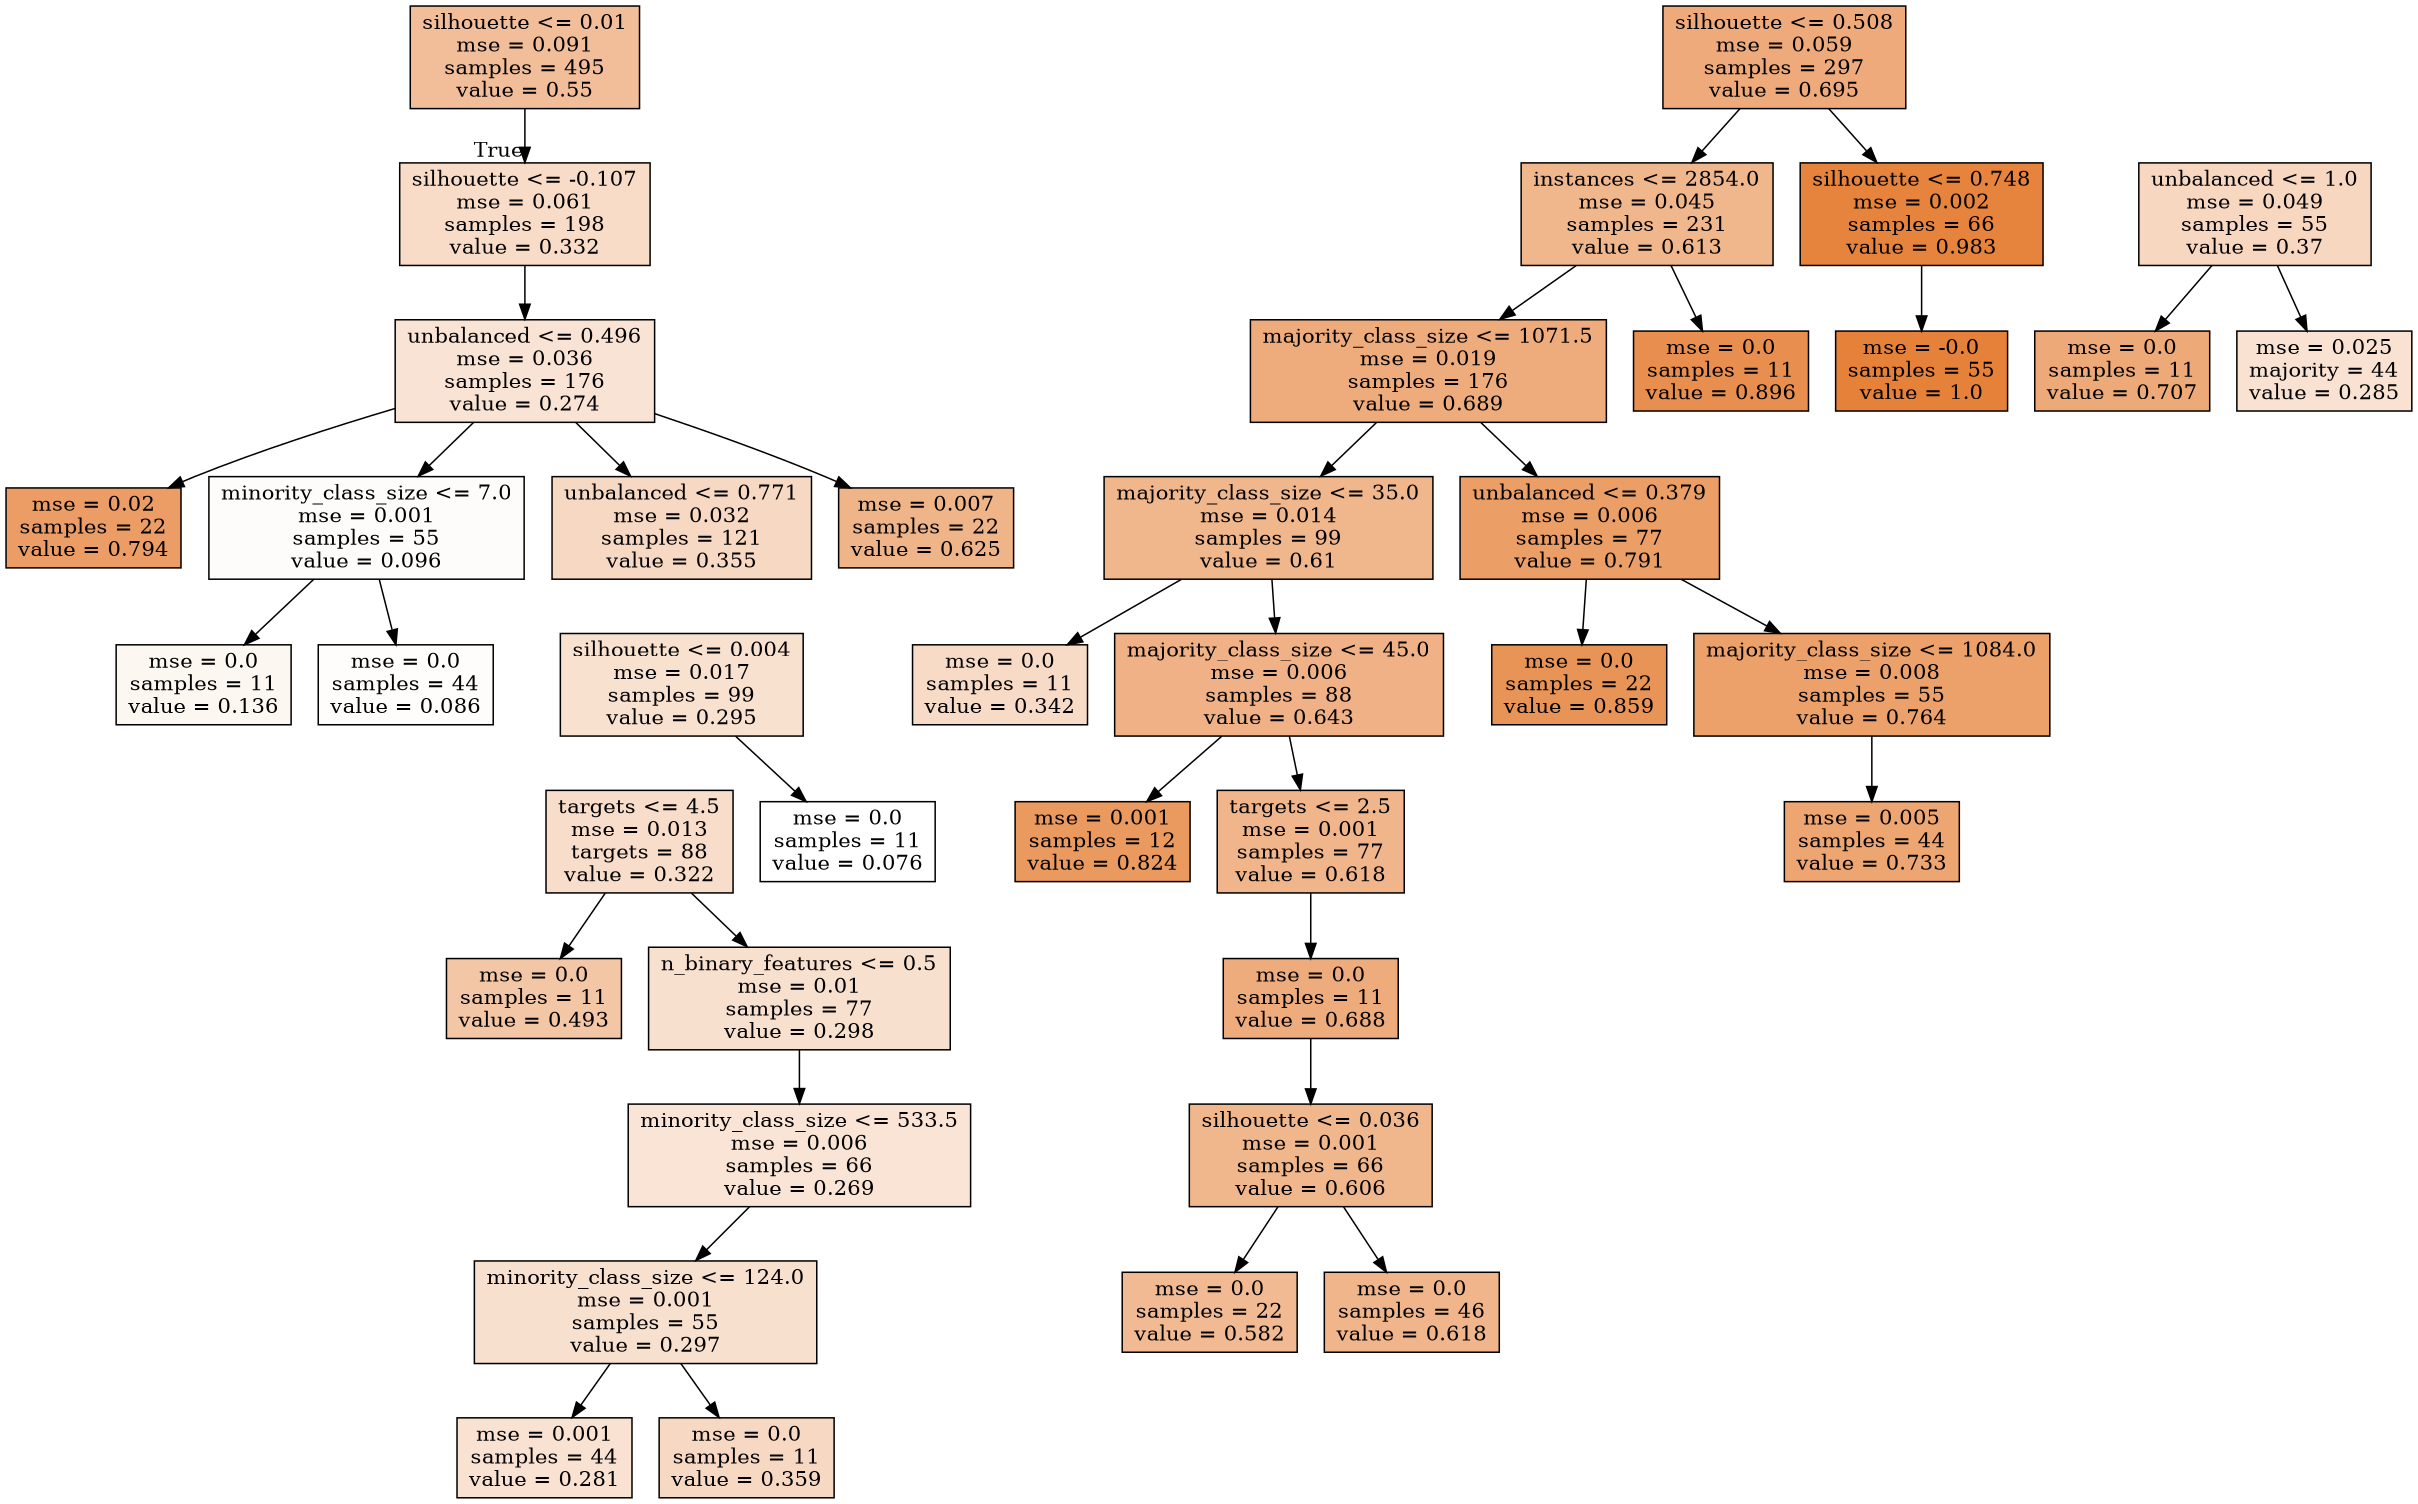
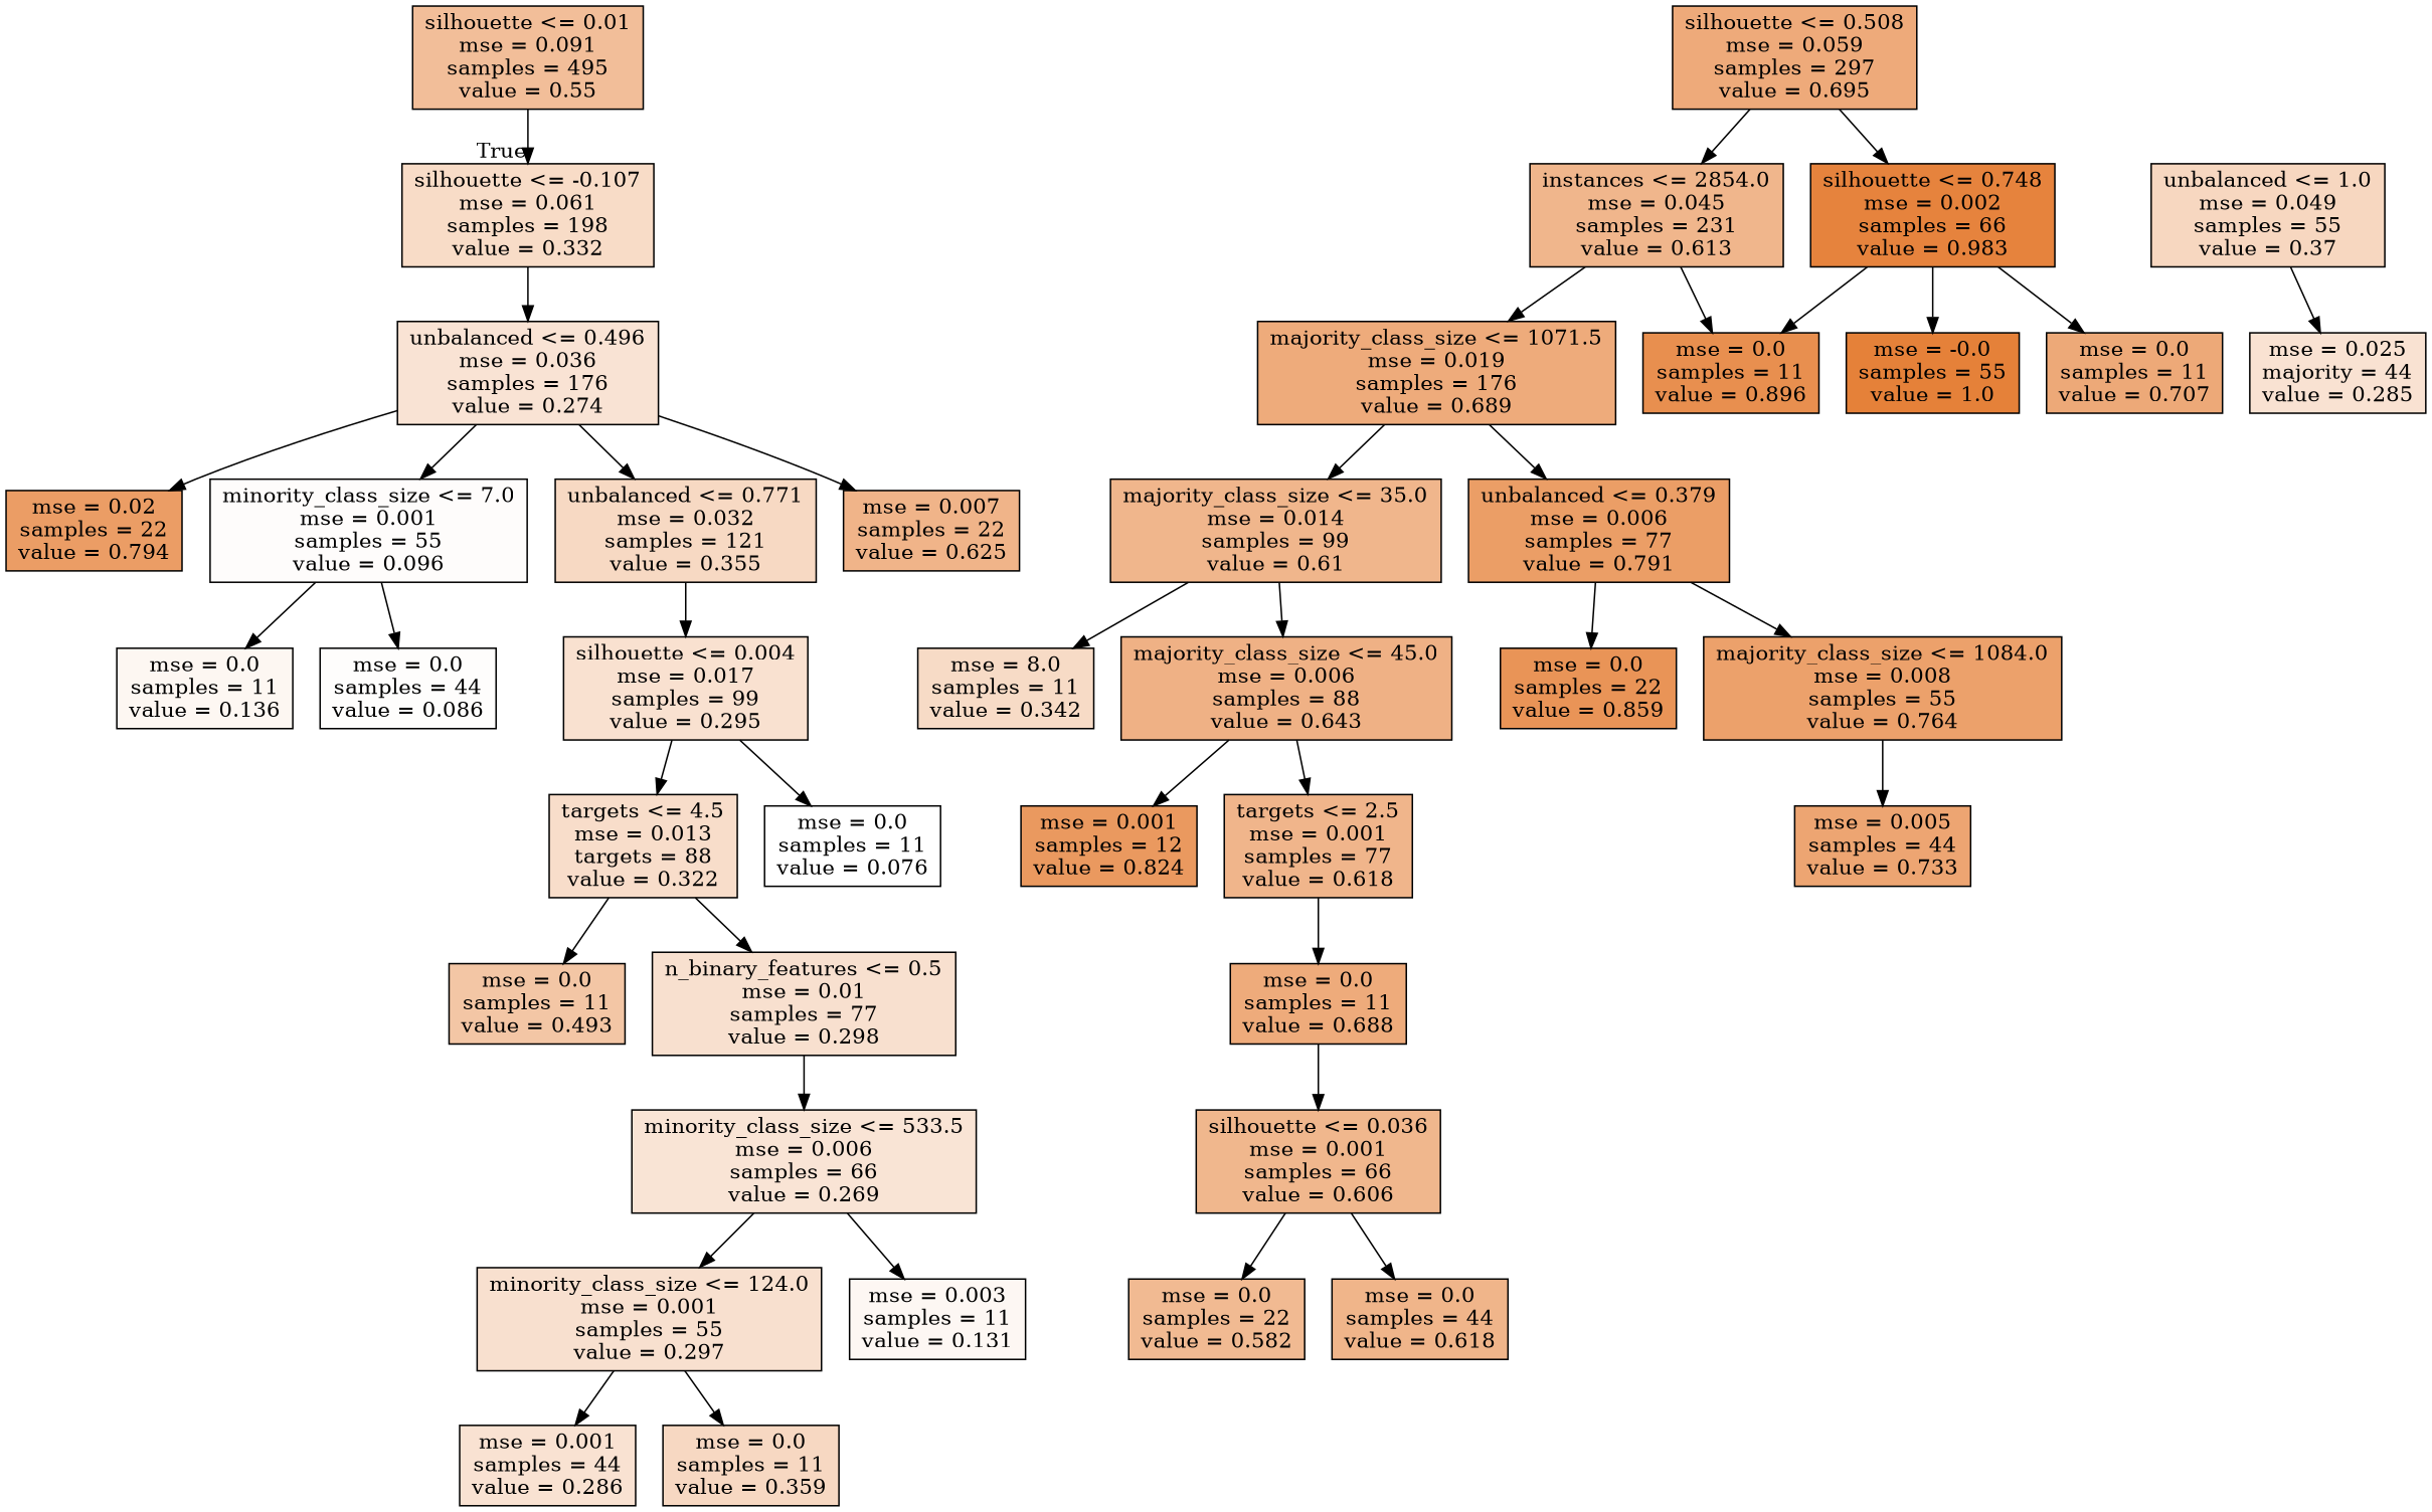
  digraph {
    node [color=black fillcolor="#e581393d" shape=box style=filled]
    n1 [fillcolor="#e5813983" label="silhouette <= 0.01\nmse = 0.091\nsamples = 495\nvalue = 0.55"]
    n2 [fillcolor="#e5813947" label="silhouette <= -0.107\nmse = 0.061\nsamples = 198\nvalue = 0.332"]
    n3 [fillcolor="#e5813937" label="unbalanced <= 0.496\nmse = 0.036\nsamples = 176\nvalue = 0.274"]
    n4 [fillcolor="#e58139ab" label="silhouette <= 0.508\nmse = 0.059\nsamples = 297\nvalue = 0.695"]
    n5 [fillcolor="#e5813994" label="instances <= 2854.0\nmse = 0.045\nsamples = 231\nvalue = 0.613"]
    n6 [fillcolor="#e58139fa" label="silhouette <= 0.748\nmse = 0.002\nsamples = 66\nvalue = 0.983"]
    n7 [fillcolor="#e58139c6" label="mse = 0.02\nsamples = 22\nvalue = 0.794"]
    n8 [fillcolor="#e5813905" label="minority_class_size <= 7.0\nmse = 0.001\nsamples = 55\nvalue = 0.096"]
    n9 [fillcolor="#e581394d" label="unbalanced <= 0.771\nmse = 0.032\nsamples = 121\nvalue = 0.355"]
    n10 [fillcolor="#e5813997" label="mse = 0.007\nsamples = 22\nvalue = 0.625"]
    n11 [fillcolor="#e5813910" label="mse = 0.0\nsamples = 11\nvalue = 0.136"]
    n12 [fillcolor="#e5813903" label="mse = 0.0\nsamples = 44\nvalue = 0.086"]
    n13 [fillcolor="#e581393c" label="silhouette <= 0.004\nmse = 0.017\nsamples = 99\nvalue = 0.295"]
    n14 [fillcolor="#e5813944" label="targets <= 4.5\nmse = 0.013\ntargets = 88\nvalue = 0.322"]
    n15 [fillcolor="#e5813900" label="mse = 0.0\nsamples = 11\nvalue = 0.076"]
    n16 [fillcolor="#e5813973" label="mse = 0.0\nsamples = 11\nvalue = 0.493"]
    n17 [label="n_binary_features <= 0.5\nmse = 0.01\nsamples = 77\nvalue = 0.298"]
    n18 [fillcolor="#e5813935" label="minority_class_size <= 533.5\nmse = 0.006\nsamples = 66\nvalue = 0.269"]
    n19 [label="minority_class_size <= 124.0\nmse = 0.001\nsamples = 55\nvalue = 0.297"]
-   n21 [fillcolor="#e5813939" label="mse = 0.001\nsamples = 44\nvalue = 0.281"]
+   n20 [fillcolor="#e581390f" label="mse = 0.003\nsamples = 11\nvalue = 0.131"]
+   n21 [fillcolor="#e5813939" label="mse = 0.001\nsamples = 44\nvalue = 0.286"]
    n22 [fillcolor="#e581394e" label="mse = 0.0\nsamples = 11\nvalue = 0.359"]
    n23 [fillcolor="#e58139a9" label="majority_class_size <= 1071.5\nmse = 0.019\nsamples = 176\nvalue = 0.689"]
    n24 [fillcolor="#e58139e2" label="mse = 0.0\nsamples = 11\nvalue = 0.896"]
    n25 [fillcolor="#e58139ff" label="mse = -0.0\nsamples = 55\nvalue = 1.0"]
    n26 [fillcolor="#e5813993" label="majority_class_size <= 35.0\nmse = 0.014\nsamples = 99\nvalue = 0.61"]
    n27 [fillcolor="#e58139c5" label="unbalanced <= 0.379\nmse = 0.006\nsamples = 77\nvalue = 0.791"]
    n28 [fillcolor="#e5813951" label="unbalanced <= 1.0\nmse = 0.049\nsamples = 55\nvalue = 0.37"]
    n29 [fillcolor="#e581393a" label="mse = 0.025\nmajority = 44\nvalue = 0.285"]
    n30 [fillcolor="#e58139ae" label="mse = 0.0\nsamples = 11\nvalue = 0.707"]
-   n31 [fillcolor="#e5813949" label="mse = 0.0\nsamples = 11\nvalue = 0.342"]
+   n31 [fillcolor="#e5813949" label="mse = 8.0\nsamples = 11\nvalue = 0.342"]
    n32 [fillcolor="#e581399d" label="majority_class_size <= 45.0\nmse = 0.006\nsamples = 88\nvalue = 0.643"]
    n33 [fillcolor="#e58139d8" label="mse = 0.0\nsamples = 22\nvalue = 0.859"]
    n34 [fillcolor="#e58139be" label="majority_class_size <= 1084.0\nmse = 0.008\nsamples = 55\nvalue = 0.764"]
    n35 [fillcolor="#e58139ce" label="mse = 0.001\nsamples = 12\nvalue = 0.824"]
    n36 [fillcolor="#e5813995" label="targets <= 2.5\nmse = 0.001\nsamples = 77\nvalue = 0.618"]
    n37 [fillcolor="#e58139a9" label="mse = 0.0\nsamples = 11\nvalue = 0.688"]
    n38 [fillcolor="#e5813992" label="silhouette <= 0.036\nmse = 0.001\nsamples = 66\nvalue = 0.606"]
    n39 [fillcolor="#e581398c" label="mse = 0.0\nsamples = 22\nvalue = 0.582"]
-   n40 [fillcolor="#e5813996" label="mse = 0.0\nsamples = 46\nvalue = 0.618"]
+   n40 [fillcolor="#e5813996" label="mse = 0.0\nsamples = 44\nvalue = 0.618"]
    n41 [fillcolor="#e58139b5" label="mse = 0.005\nsamples = 44\nvalue = 0.733"]
    n1 -> n2 [headlabel=True labelangle=45 labeldistance=2.5]
    n2 -> n3
    n3 -> n7
    n3 -> n8
    n3 -> n9
    n3 -> n10
    n4 -> n5
    n4 -> n6
    n5 -> n23
    n5 -> n24
+   n6 -> n24
    n6 -> n25
    n8 -> n11
    n8 -> n12
+   n9 -> n13
+   n13 -> n14
    n13 -> n15
    n14 -> n16
    n14 -> n17
    n17 -> n18
    n18 -> n19
+   n18 -> n20
    n19 -> n21
    n19 -> n22
    n23 -> n26
    n23 -> n27
    n26 -> n31
    n26 -> n32
    n27 -> n33
    n27 -> n34
    n28 -> n29
-   n28 -> n30
+   n6 -> n30
    n32 -> n35
    n32 -> n36
    n34 -> n41
    n36 -> n37
    n37 -> n38
    n38 -> n39
    n38 -> n40
  }
